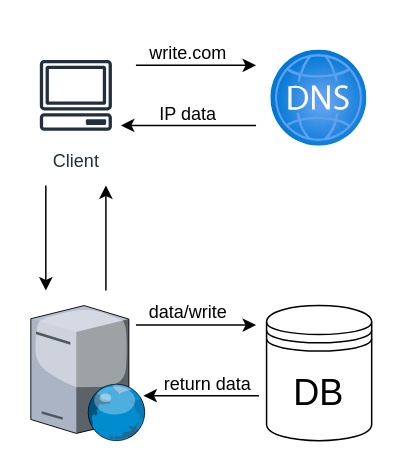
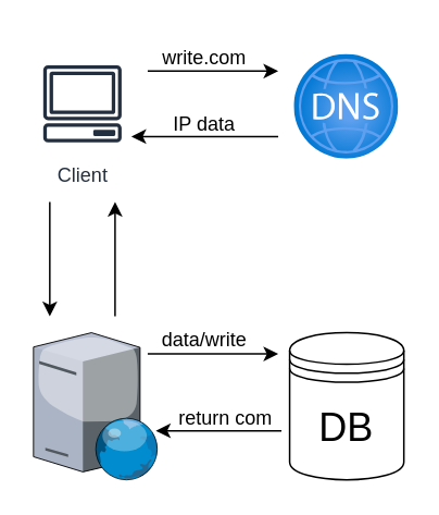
  <mxCell id="0" />
  <mxCell id="1" parent="0" />
  <mxCell id="2" value="" style="image;aspect=fixed;html=1;points=[];align=center;fontSize=12;image=img/lib/azure2/networking/DNS_Zones.svg;" parent="1" vertex="1"><mxGeometry x="180" y="33" width="64" height="64" as="geometry" /></mxCell>
  <mxCell id="3" value="Client" style="sketch=0;outlineConnect=0;fontColor=#232F3E;gradientColor=none;strokeColor=#232F3E;fillColor=#ffffff;dashed=0;verticalLabelPosition=bottom;verticalAlign=top;align=center;html=1;fontSize=12;fontStyle=0;aspect=fixed;shape=mxgraph.aws4.resourceIcon;resIcon=mxgraph.aws4.client;" parent="1" vertex="1"><mxGeometry x="20" y="33" width="60" height="60" as="geometry" /></mxCell>
  <mxCell id="4" value="" style="endArrow=classic;html=1;rounded=0;" parent="1" edge="1"><mxGeometry width="50" height="50" relative="1" as="geometry"><mxPoint x="90" y="43" as="sourcePoint" /><mxPoint x="170" y="43" as="targetPoint" /></mxGeometry></mxCell>
  <mxCell id="5" value="" style="endArrow=classic;html=1;rounded=0;" parent="1" edge="1"><mxGeometry width="50" height="50" relative="1" as="geometry"><mxPoint x="170" y="83" as="sourcePoint" /><mxPoint x="80" y="83" as="targetPoint" /></mxGeometry></mxCell>
  <mxCell id="6" value="write.com" style="text;html=1;align=center;verticalAlign=middle;whiteSpace=wrap;rounded=0;" parent="1" vertex="1"><mxGeometry x="95" y="20" width="60" height="30" as="geometry" /></mxCell>
  <mxCell id="7" value="IP data" style="text;html=1;align=center;verticalAlign=middle;whiteSpace=wrap;rounded=0;" parent="1" vertex="1"><mxGeometry x="95" y="61" width="60" height="30" as="geometry" /></mxCell>
  <mxCell id="8" value="" style="verticalLabelPosition=bottom;sketch=0;aspect=fixed;html=1;verticalAlign=top;strokeColor=none;align=center;outlineConnect=0;shape=mxgraph.citrix.web_server;" parent="1" vertex="1"><mxGeometry x="20" y="203" width="76.5" height="90" as="geometry" /></mxCell>
  <mxCell id="9" value="" style="endArrow=classic;html=1;rounded=0;" parent="1" edge="1"><mxGeometry width="50" height="50" relative="1" as="geometry"><mxPoint x="30" y="123" as="sourcePoint" /><mxPoint x="30" y="193" as="targetPoint" /></mxGeometry></mxCell>
  <mxCell id="10" value="" style="endArrow=classic;html=1;rounded=0;" parent="1" edge="1"><mxGeometry width="50" height="50" relative="1" as="geometry"><mxPoint x="70" y="193" as="sourcePoint" /><mxPoint x="70" y="123" as="targetPoint" /></mxGeometry></mxCell>
  <mxCell id="11" value="&lt;font style=&quot;font-size: 24px;&quot;&gt;DB&lt;/font&gt;" style="shape=datastore;whiteSpace=wrap;html=1;" parent="1" vertex="1"><mxGeometry x="177" y="203" width="70" height="90" as="geometry" /></mxCell>
  <mxCell id="12" value="" style="endArrow=classic;html=1;rounded=0;" parent="1" edge="1"><mxGeometry width="50" height="50" relative="1" as="geometry"><mxPoint x="90" y="216" as="sourcePoint" /><mxPoint x="170" y="216" as="targetPoint" /></mxGeometry></mxCell>
  <mxCell id="13" value="" style="endArrow=classic;html=1;rounded=0;" parent="1" edge="1"><mxGeometry width="50" height="50" relative="1" as="geometry"><mxPoint x="172" y="263" as="sourcePoint" /><mxPoint x="95" y="263" as="targetPoint" /></mxGeometry></mxCell>
  <mxCell id="14" value="data/write" style="text;html=1;align=center;verticalAlign=middle;whiteSpace=wrap;rounded=0;" parent="1" vertex="1"><mxGeometry x="95" y="193" width="60" height="30" as="geometry" /></mxCell>
- <mxCell id="15" value="return data" style="text;html=1;align=center;verticalAlign=middle;whiteSpace=wrap;rounded=0;" parent="1" vertex="1"><mxGeometry x="102.5" y="241" width="70" height="30" as="geometry" /></mxCell>
+ <mxCell id="15" value="return com" style="text;html=1;align=center;verticalAlign=middle;whiteSpace=wrap;rounded=0;" parent="1" vertex="1"><mxGeometry x="102.5" y="241" width="70" height="30" as="geometry" /></mxCell>
